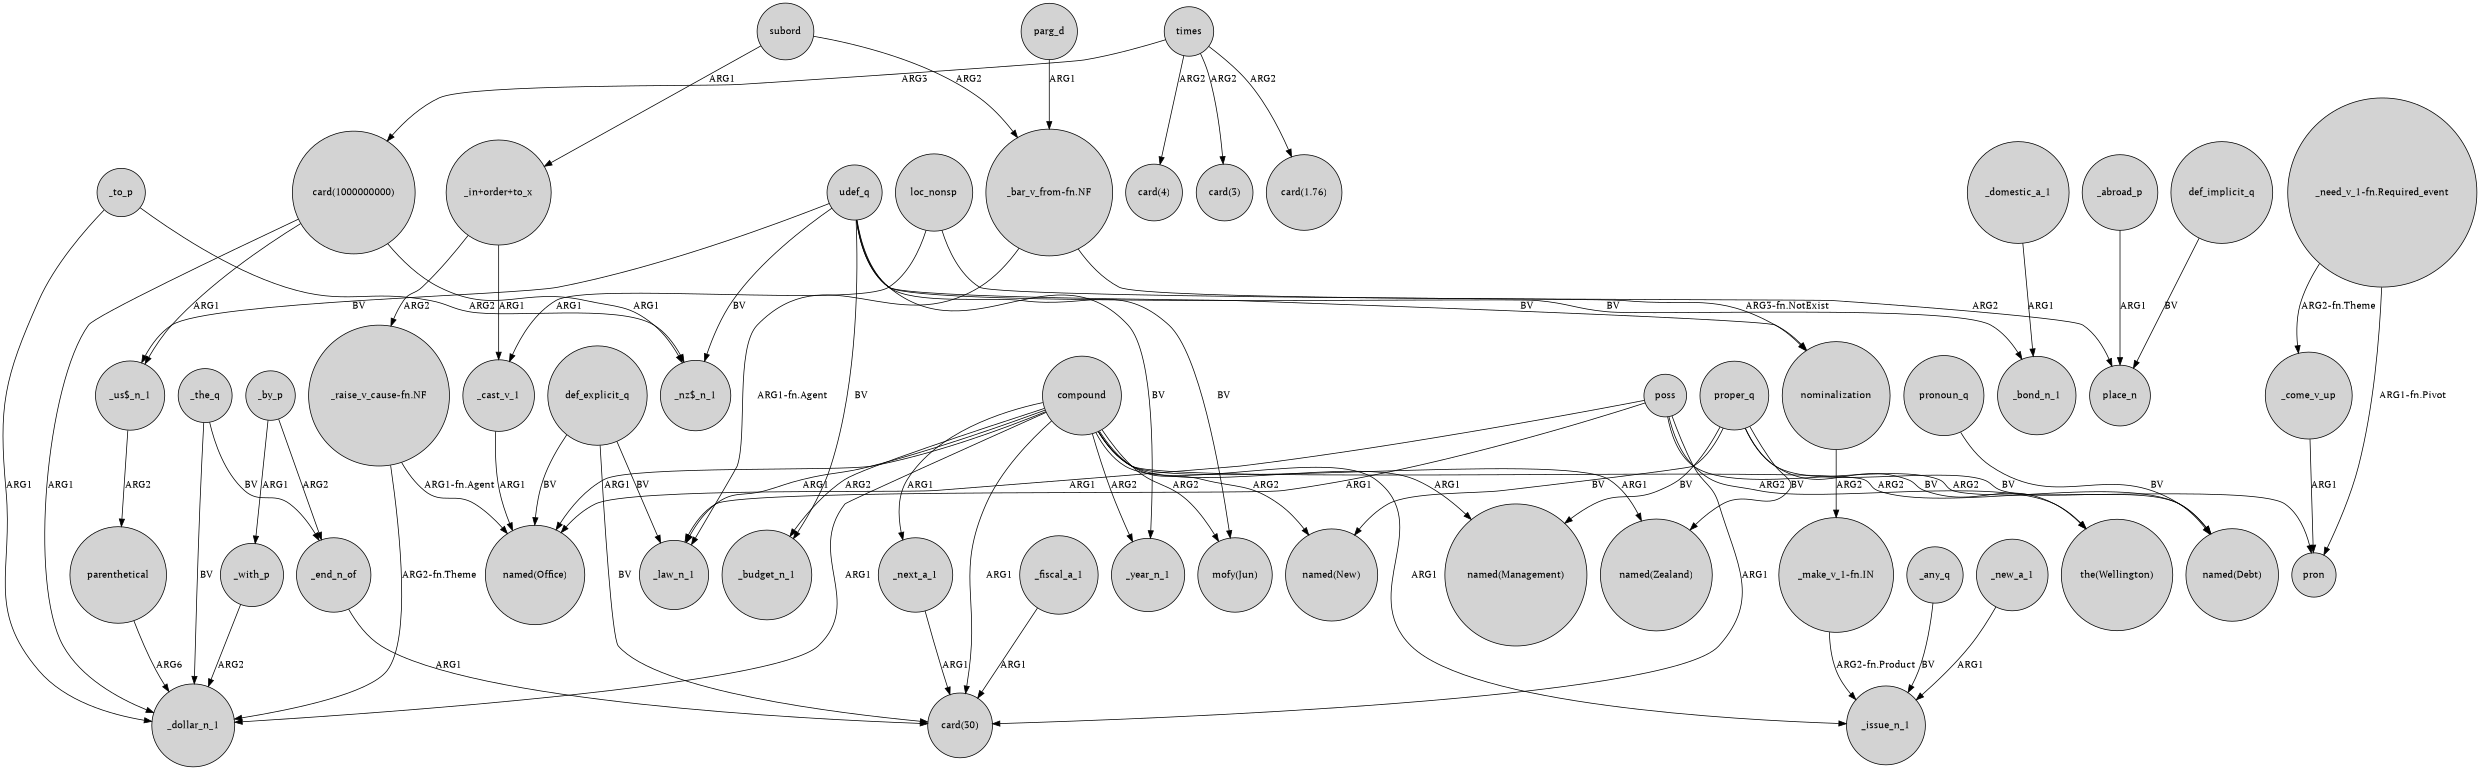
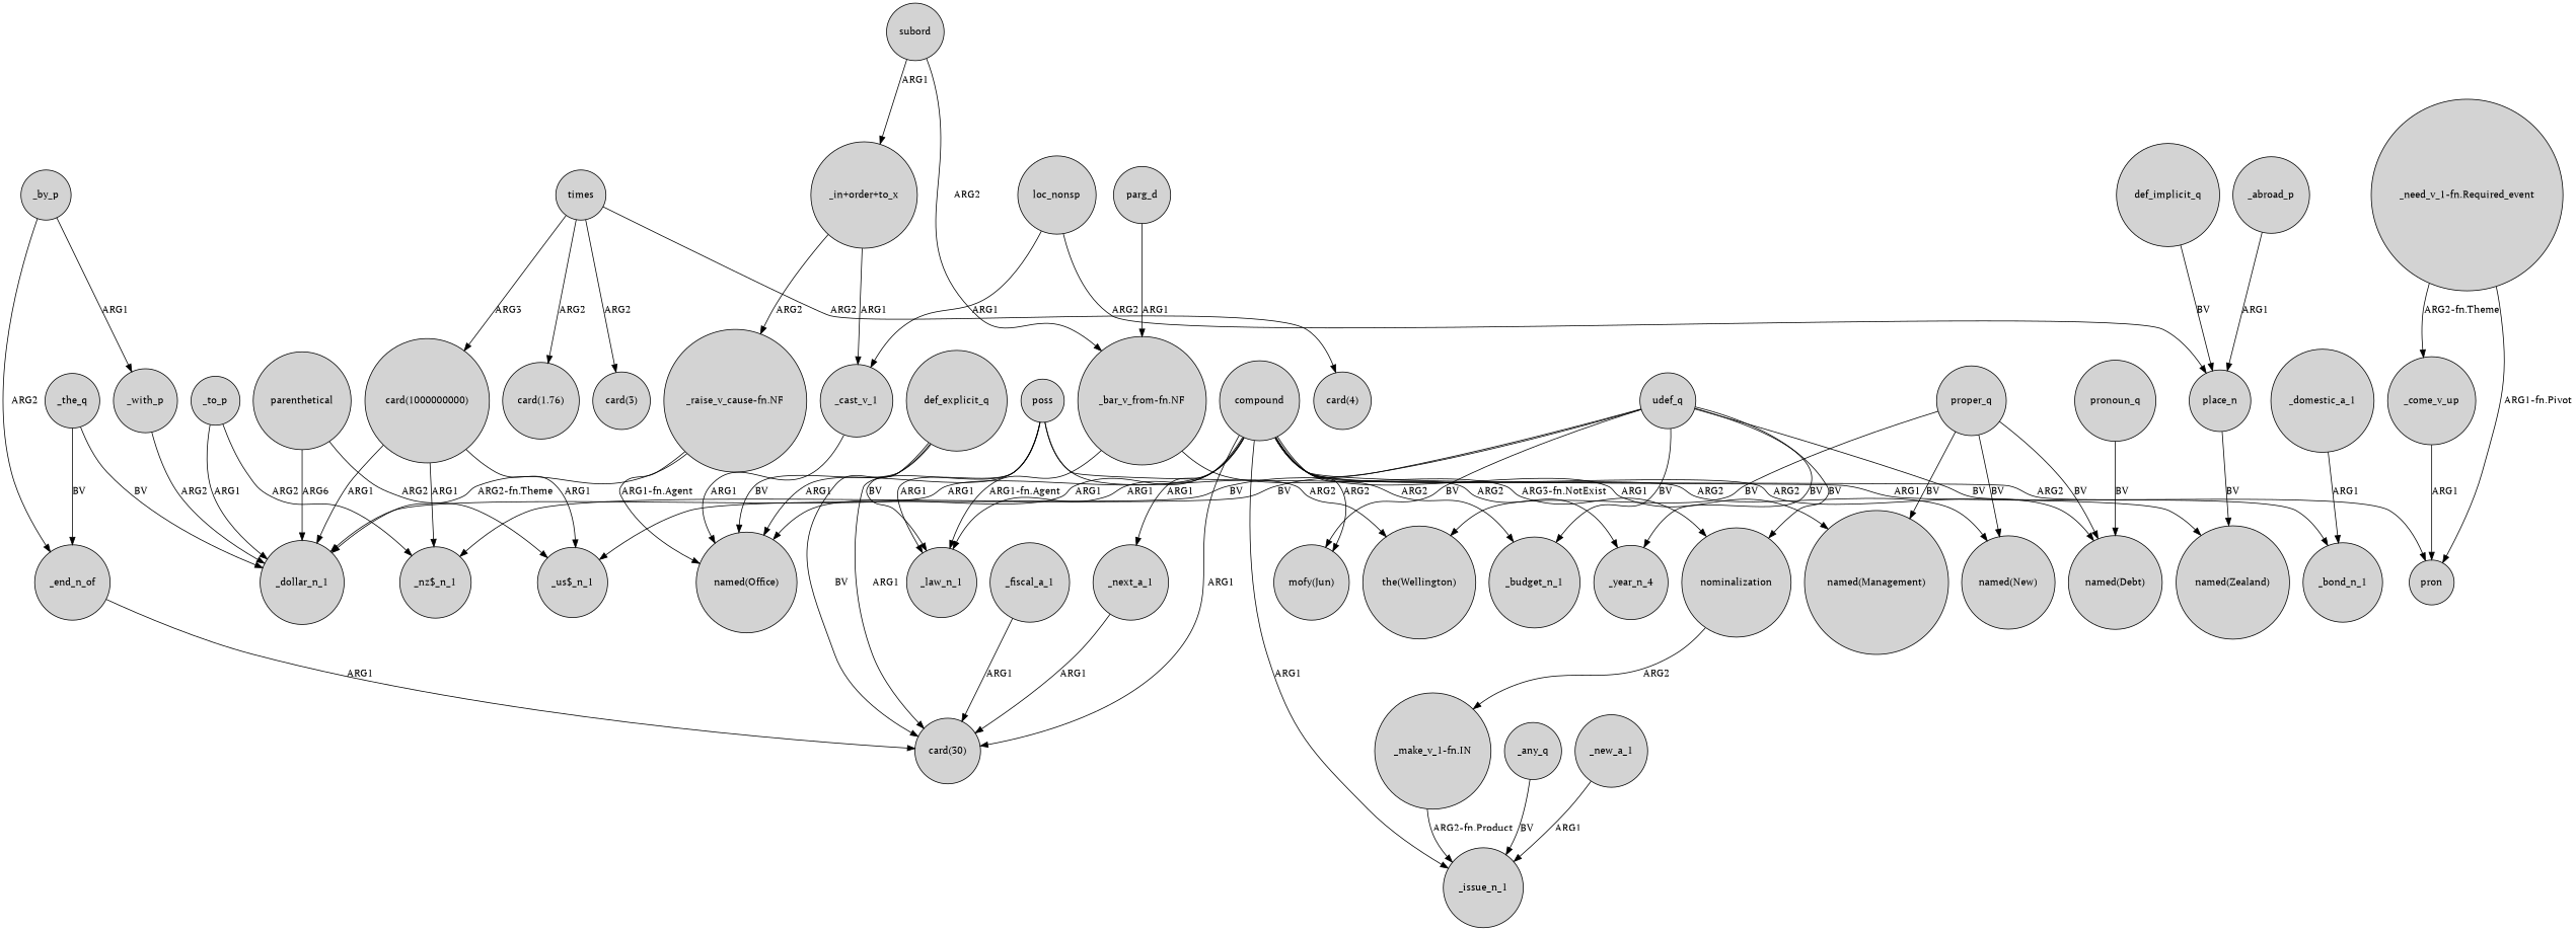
  digraph {
    fontname="PT Serif"
    node [fontname="PT Serif" shape=circle style=filled]
    edge [fontname="PT Serif"]
    parenthetical
    _dollar_n_1
    "_us$_n_1"
    def_explicit_q
    _law_n_1
    "card(30)"
    "named(Office)"
    compound
    "named(New)"
    _next_a_1
    _budget_n_1
    "named(Zealand)"
    "named(Debt)"
    _issue_n_1
    "named(Management)"
-   _year_n_1
+   _year_n_1 [label=_year_n_4]
    "mofy(Jun)"
    _end_n_of
    poss
    pron
    n21 [label="the(Wellington)"]
    subord
    "_in+order+to_x"
    "_bar_v_from-fn.NF"
    _cast_v_1
    "_raise_v_cause-fn.NF"
    nominalization
    "_make_v_1-fn.IN"
    proper_q
    _fiscal_a_1
    udef_q
    _bond_n_1
    "_nz$_n_1"
    "_need_v_1-fn.Required_event"
    _come_v_up
    _the_q
    def_implicit_q
    place_n
    _by_p
    _with_p
    times
    "card(1000000000)"
    "card(4)"
    "card(3)"
    "card(1.76)"
    pronoun_q
    loc_nonsp
    _domestic_a_1
    _any_q
    _to_p
    parg_d
    _new_a_1
    _abroad_p
    parenthetical -> _dollar_n_1 [label=ARG6]
-   "_us$_n_1" -> parenthetical [label=ARG2]
+   parenthetical -> "_us$_n_1" [label=ARG2]
    def_explicit_q -> _law_n_1 [label=BV]
    def_explicit_q -> "card(30)" [label=BV]
    def_explicit_q -> "named(Office)" [label=BV]
    compound -> _dollar_n_1 [label=ARG1]
    compound -> _law_n_1 [label=ARG1]
    compound -> "card(30)" [label=ARG1]
    compound -> "named(Office)" [label=ARG1]
    compound -> "named(New)" [label=ARG2]
    compound -> _next_a_1 [label=ARG1]
    compound -> _budget_n_1 [label=ARG2]
    compound -> "named(Zealand)" [label=ARG1]
    compound -> "named(Debt)" [label=ARG2]
    compound -> _issue_n_1 [label=ARG1]
    compound -> "named(Management)" [label=ARG1]
    compound -> _year_n_1 [label=ARG2]
    compound -> "mofy(Jun)" [label=ARG2]
    _next_a_1 -> "card(30)" [label=ARG1]
    _end_n_of -> "card(30)" [label=ARG1]
    poss -> _law_n_1 [label=ARG1]
    poss -> "card(30)" [label=ARG1]
    poss -> "named(Office)" [label=ARG1]
    poss -> pron [label=ARG2]
    poss -> n21 [label=ARG2]
    subord -> "_in+order+to_x" [label=ARG1]
    subord -> "_bar_v_from-fn.NF" [label=ARG2]
    "_in+order+to_x" -> _cast_v_1 [label=ARG1]
    "_in+order+to_x" -> "_raise_v_cause-fn.NF" [label=ARG2]
    "_bar_v_from-fn.NF" -> _law_n_1 [label="ARG1-fn.Agent"]
    "_bar_v_from-fn.NF" -> nominalization [label="ARG3-fn.NotExist"]
    _cast_v_1 -> "named(Office)" [label=ARG1]
    "_raise_v_cause-fn.NF" -> _dollar_n_1 [label="ARG2-fn.Theme"]
    "_raise_v_cause-fn.NF" -> "named(Office)" [label="ARG1-fn.Agent"]
    nominalization -> "_make_v_1-fn.IN" [label=ARG2]
    "_make_v_1-fn.IN" -> _issue_n_1 [label="ARG2-fn.Product"]
    proper_q -> "named(New)" [label=BV]
-   proper_q -> "named(Zealand)" [label=BV]
+   place_n -> "named(Zealand)" [label=BV]
    proper_q -> "named(Debt)" [label=BV]
    proper_q -> "named(Management)" [label=BV]
    proper_q -> n21 [label=BV]
    _fiscal_a_1 -> "card(30)" [label=ARG1]
    udef_q -> "_us$_n_1" [label=BV]
    udef_q -> _budget_n_1 [label=BV]
    udef_q -> _year_n_1 [label=BV]
    udef_q -> "mofy(Jun)" [label=BV]
    udef_q -> nominalization [label=BV]
    udef_q -> _bond_n_1 [label=BV]
    udef_q -> "_nz$_n_1" [label=BV]
    "_need_v_1-fn.Required_event" -> pron [label="ARG1-fn.Pivot"]
    "_need_v_1-fn.Required_event" -> _come_v_up [label="ARG2-fn.Theme"]
    _come_v_up -> pron [label=ARG1]
    _the_q -> _dollar_n_1 [label=BV]
    _the_q -> _end_n_of [label=BV]
    def_implicit_q -> place_n [label=BV]
    _by_p -> _end_n_of [label=ARG2]
    _by_p -> _with_p [label=ARG1]
    _with_p -> _dollar_n_1 [label=ARG2]
    times -> "card(1000000000)" [label=ARG3]
    times -> "card(4)" [label=ARG2]
    times -> "card(3)" [label=ARG2]
    times -> "card(1.76)" [label=ARG2]
    "card(1000000000)" -> _dollar_n_1 [label=ARG1]
    "card(1000000000)" -> "_us$_n_1" [label=ARG1]
    "card(1000000000)" -> "_nz$_n_1" [label=ARG1]
    pronoun_q -> "named(Debt)" [label=BV]
    loc_nonsp -> _cast_v_1 [label=ARG1]
    loc_nonsp -> place_n [label=ARG2]
    _domestic_a_1 -> _bond_n_1 [label=ARG1]
    _any_q -> _issue_n_1 [label=BV]
    _to_p -> _dollar_n_1 [label=ARG1]
    _to_p -> "_nz$_n_1" [label=ARG2]
    parg_d -> "_bar_v_from-fn.NF" [label=ARG1]
    _new_a_1 -> _issue_n_1 [label=ARG1]
    _abroad_p -> place_n [label=ARG1]
  }
